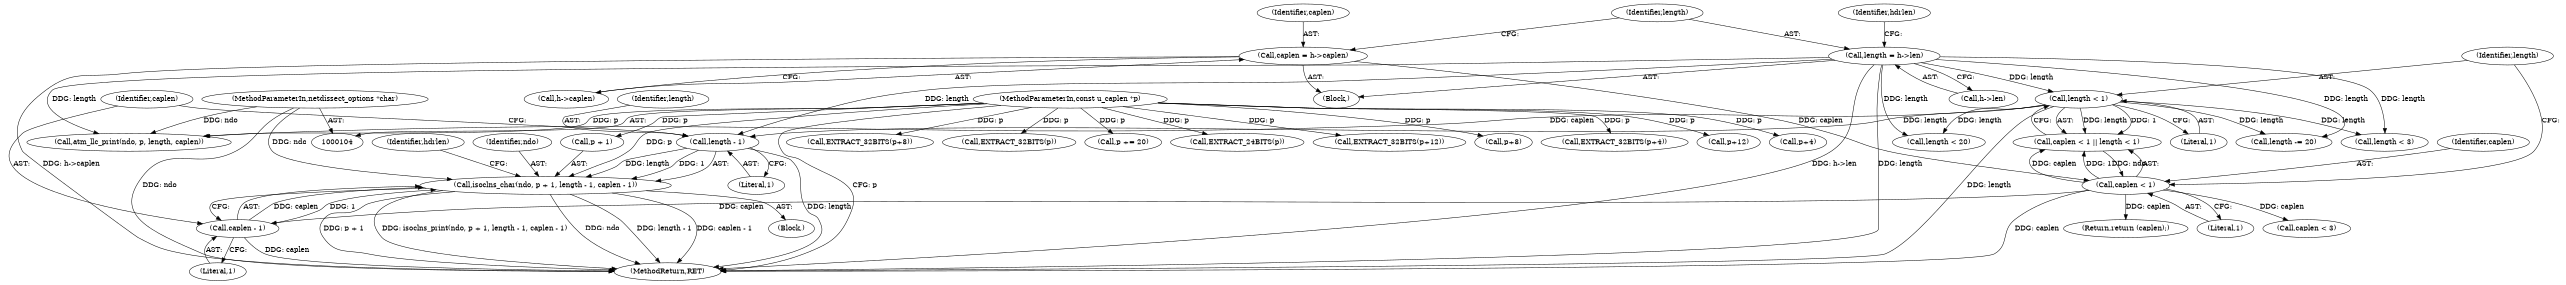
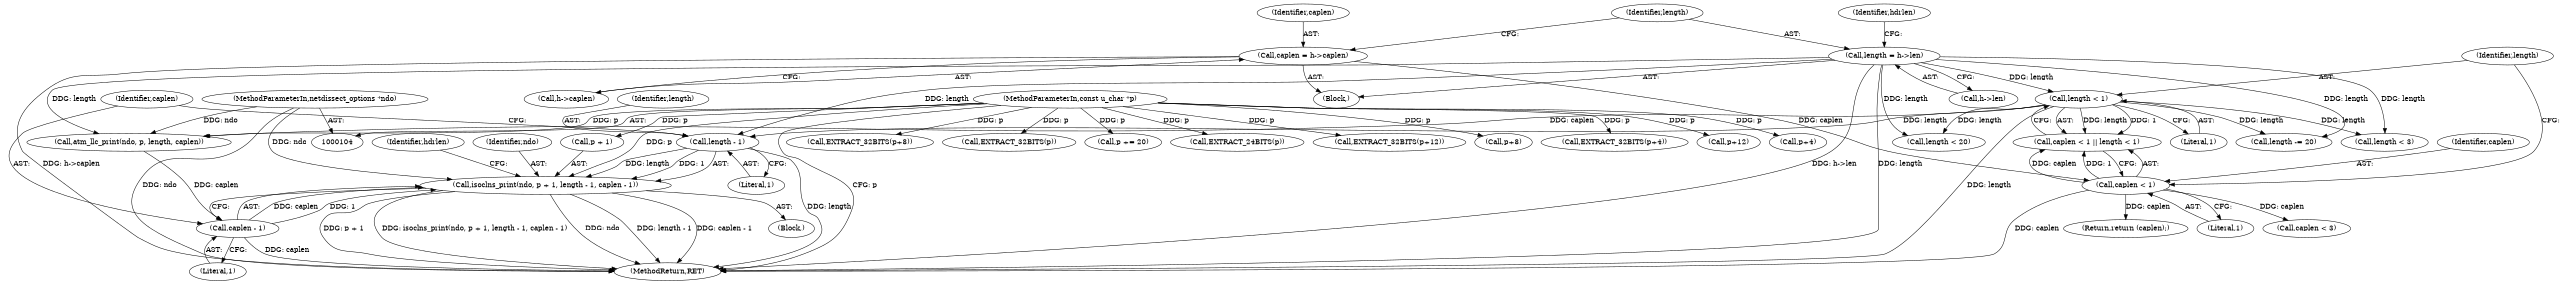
  digraph {
-   n1 [label="(Call,isoclns_char(ndo, p + 1, length - 1, caplen - 1))"]
+   n1 [label="(Call,isoclns_print(ndo, p + 1, length - 1, caplen - 1))"]
    n2 [label="(Call,caplen - 1)"]
    n3 [label="(MethodReturn,RET)"]
    n4 [label="(Block,)"]
    n5 [label="(Literal,1)"]
-   n6 [label="(MethodParameterIn,netdissect_options *char)"]
+   n6 [label="(MethodParameterIn,netdissect_options *ndo)"]
    n7 [label="(Call,atm_llc_print(ndo, p, length, caplen))"]
    1000104
-   n9 [label="(MethodParameterIn,const u_caplen *p)"]
+   n9 [label="(MethodParameterIn,const u_char *p)"]
    n10 [label="(Call,EXTRACT_32BITS(p+8))"]
    n11 [label="(Call,EXTRACT_32BITS(p))"]
    n12 [label="(Call,p += 20)"]
    n13 [label="(Call,EXTRACT_24BITS(p))"]
    n14 [label="(Call,EXTRACT_32BITS(p+12))"]
    n15 [label="(Call,p+8)"]
    n16 [label="(Call,EXTRACT_32BITS(p+4))"]
    n17 [label="(Call,p+12)"]
    n18 [label="(Call,p + 1)"]
    n19 [label="(Call,p+4)"]
    n20 [label="(Call,length - 1)"]
    n21 [label="(Literal,1)"]
    n22 [label="(Call,length = h->len)"]
    n23 [label="(Call,length < 1)"]
    n24 [label="(Call,length -= 20)"]
    n25 [label="(Call,length < 3)"]
    n26 [label="(Block,)"]
    n27 [label="(Call,length < 20)"]
    n28 [label="(Call,h->len)"]
    n29 [label="(Literal,1)"]
    n30 [label="(Call,caplen < 1 || length < 1)"]
    n31 [label="(Call,caplen < 1)"]
    n32 [label="(Literal,1)"]
    n33 [label="(Call,caplen < 3)"]
    n34 [label="(Return,return (caplen);)"]
    n35 [label="(Call,caplen = h->caplen)"]
    n36 [label="(Call,h->caplen)"]
    n37 [label="(Identifier,caplen)"]
    n38 [label="(Identifier,hdrlen)"]
    n39 [label="(Identifier,length)"]
    n40 [label="(Identifier,length)"]
    n41 [label="(Identifier,caplen)"]
    n42 [label="(Identifier,length)"]
    n43 [label="(Identifier,hdrlen)"]
    n44 [label="(Identifier,caplen)"]
    n45 [label="(Identifier,ndo)"]
    n1 -> n2 [label="CFG: "]
    n1 -> n3 [label="DDG: p + 1"]
    n1 -> n3 [label="DDG: isoclns_print(ndo, p + 1, length - 1, caplen - 1)"]
    n1 -> n3 [label="DDG: ndo"]
    n1 -> n3 [label="DDG: length - 1"]
    n1 -> n3 [label="DDG: caplen - 1"]
    n1 -> n4 [label="AST: "]
    n2 -> n1 [label="AST: "]
    n2 -> n1 [label="DDG: caplen"]
    n2 -> n1 [label="DDG: 1"]
    n2 -> n3 [label="DDG: caplen"]
    n2 -> n5 [label="CFG: "]
    n5 -> n2 [label="AST: "]
    n6 -> n1 [label="DDG: ndo"]
    n6 -> n3 [label="DDG: ndo"]
    n6 -> n7 [label="DDG: ndo"]
    n6 -> 1000104 [label="AST: "]
    n9 -> n1 [label="DDG: p"]
    n9 -> n3 [label="CFG: p"]
    n9 -> n7 [label="DDG: p"]
    n9 -> 1000104 [label="AST: "]
    n9 -> n10 [label="DDG: p"]
    n9 -> n11 [label="DDG: p"]
    n9 -> n12 [label="DDG: p"]
    n9 -> n13 [label="DDG: p"]
    n9 -> n14 [label="DDG: p"]
    n9 -> n15 [label="DDG: p"]
    n9 -> n16 [label="DDG: p"]
    n9 -> n17 [label="DDG: p"]
    n9 -> n18 [label="DDG: p"]
    n9 -> n19 [label="DDG: p"]
    n18 -> n1 [label="AST: "]
    n20 -> n1 [label="AST: "]
    n20 -> n1 [label="DDG: length"]
    n20 -> n1 [label="DDG: 1"]
    n20 -> n3 [label="DDG: length"]
    n20 -> n21 [label="CFG: "]
    n21 -> n20 [label="AST: "]
    n22 -> n3 [label="DDG: h->len"]
    n22 -> n3 [label="DDG: length"]
    n22 -> n7 [label="DDG: length"]
    n22 -> n20 [label="DDG: length"]
    n22 -> n23 [label="DDG: length"]
    n22 -> n24 [label="DDG: length"]
    n22 -> n25 [label="DDG: length"]
    n22 -> n26 [label="AST: "]
    n22 -> n27 [label="DDG: length"]
    n22 -> n28 [label="CFG: "]
    n23 -> n3 [label="DDG: length"]
    n23 -> n7 [label="DDG: caplen"]
    n23 -> n20 [label="DDG: length"]
    n23 -> n24 [label="DDG: length"]
    n23 -> n25 [label="DDG: length"]
    n23 -> n27 [label="DDG: length"]
    n23 -> n29 [label="CFG: "]
    n23 -> n30 [label="AST: "]
    n23 -> n30 [label="DDG: length"]
    n23 -> n30 [label="DDG: 1"]
    n28 -> n22 [label="AST: "]
    n29 -> n23 [label="AST: "]
    n30 -> n23 [label="CFG: "]
-   n30 -> n31 [label="DDG: ndo"]
-   n31 -> n2 [label="DDG: caplen"]
+   n30 -> n31 [label="CFG: "]
+   n7 -> n2 [label="DDG: caplen"]
    n31 -> n3 [label="DDG: caplen"]
    n31 -> n30 [label="AST: "]
    n31 -> n30 [label="DDG: caplen"]
    n31 -> n30 [label="DDG: 1"]
    n31 -> n32 [label="CFG: "]
    n31 -> n33 [label="DDG: caplen"]
    n31 -> n34 [label="DDG: caplen"]
    n32 -> n31 [label="AST: "]
    n35 -> n3 [label="DDG: h->caplen"]
    n35 -> n26 [label="AST: "]
    n35 -> n31 [label="DDG: caplen"]
    n35 -> n36 [label="CFG: "]
    n36 -> n35 [label="AST: "]
    n37 -> n35 [label="AST: "]
    n38 -> n1 [label="CFG: "]
    n39 -> n20 [label="AST: "]
    n40 -> n23 [label="AST: "]
    n40 -> n31 [label="CFG: "]
    n41 -> n31 [label="AST: "]
    n42 -> n22 [label="AST: "]
    n42 -> n35 [label="CFG: "]
    n43 -> n22 [label="CFG: "]
    n44 -> n2 [label="AST: "]
    n44 -> n20 [label="CFG: "]
    n45 -> n1 [label="AST: "]
  }
